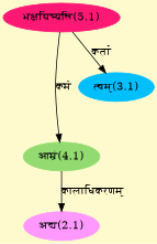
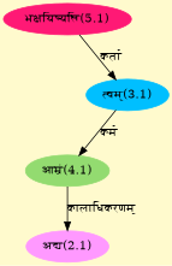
  digraph {
    bgcolor=lemonchiffon1
    compound=true
    rankdir=BT
    node [style=filled]
    edge [dir=back]
    n1 [color="#FF1975" label="भक्षयिष्यसि(5.1)"]
    n2 [color="#FF99FF" label="अद्य(2.1)"]
    n3 [color="#93DB70" label="आम्रं(4.1)"]
    n4 [color="#00BFFF" label="त्वम्(3.1)"]
    n2 -> n3 [label="कालाधिकरणम्"]
-   n3 -> n1 [label="कर्म"]
+   n3 -> n4 [label="कर्म"]
    n4 -> n1 [label="कर्ता"]
  }
